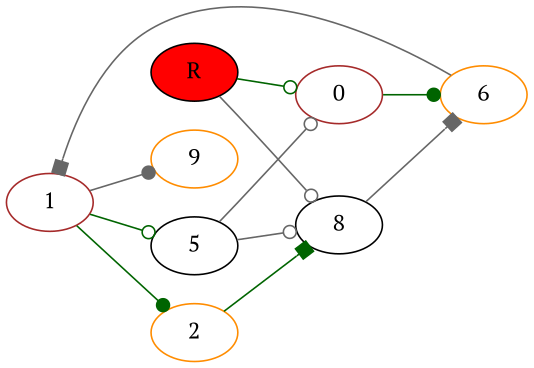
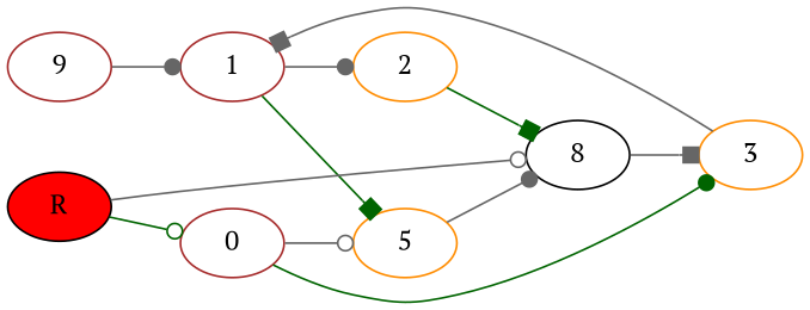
  digraph {
    fontname="PT Serif"
    rankdir=LR
    node [color=brown fontname="PT Serif"]
    edge [arrowhead=dot color=gray40 fontname="PT Serif"]
    1
    2 [color=darkorange]
-   5 [color=black]
-   9 [color=darkorange]
+   5 [color=darkorange]
+   9
    8 [color=black]
    n6 [label=0]
-   3 [color=darkorange label=6]
+   3 [color=darkorange]
    R [color=black fillcolor="#ff0000" style=filled]
-   1 -> 2 [color=darkgreen]
-   1 -> 5 [arrowhead=odot color=darkgreen]
-   1 -> 9
+   1 -> 2
+   1 -> 5 [arrowhead=box color=darkgreen]
+   9 -> 1
    2 -> 8 [arrowhead=box color=darkgreen]
-   5 -> 8 [arrowhead=odot]
-   5 -> n6 [arrowhead=odot]
+   5 -> 8
+   n6 -> 5 [arrowhead=odot]
    8 -> 3 [arrowhead=box]
    n6 -> 3 [color=darkgreen]
    3 -> 1 [arrowhead=box]
    R -> 8 [arrowhead=odot]
    R -> n6 [arrowhead=odot color=darkgreen]
  }
